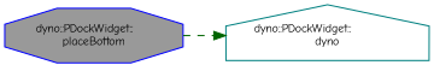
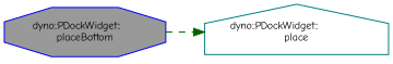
  digraph {
    rankdir=LR
    fontname="Comic Neue"
    node [fontname="Comic Neue" fontsize=10 style=filled]
    n1 [color=blue fillcolor=grey60 fontcolor=black height=0.2 label="dyno::PDockWidget::\lplaceBottom" shape=octagon width=0.4]
-   n2 [color=teal fillcolor=white height=0.2 label="dyno::PDockWidget::\ldyno" shape=house width=0.4]
+   n2 [color=teal fillcolor=white height=0.2 label="dyno::PDockWidget::\lplace" shape=house width=0.4]
    n1 -> n2 [color=darkgreen fontname="Comic Neue" fontsize=10 labelfontname=Helvetica labelfontsize=10 style=dashed]
  }
